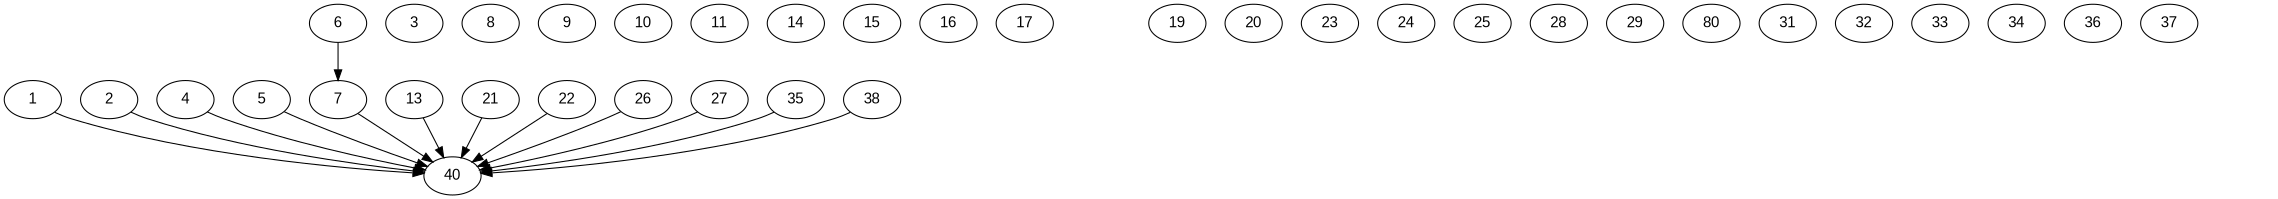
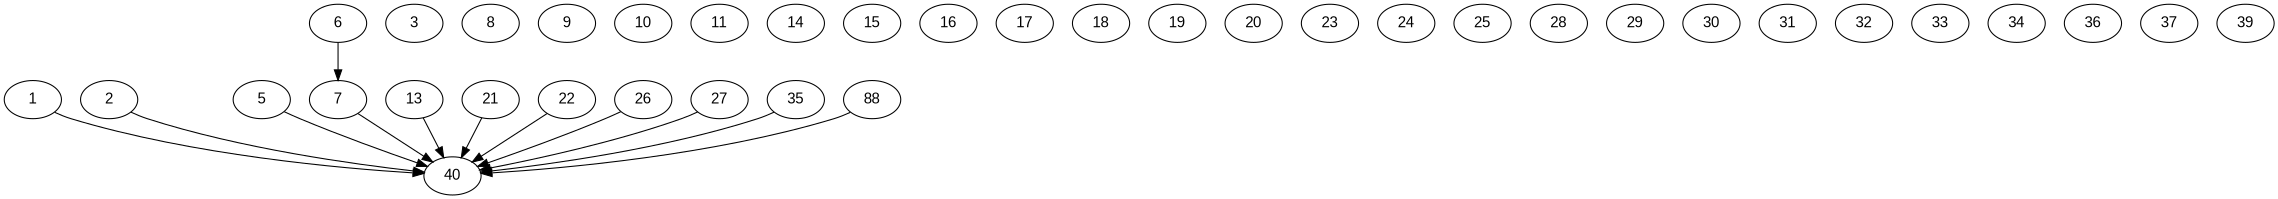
  digraph {
    fontname="Liberation Sans"
    node [alpha=0.01 fontname="Liberation Sans"]
    edge [fontname="Liberation Sans"]
    1 [alpha=0.20 expect_size=15842304]
    40 [alpha=0.04 expect_size=47028224]
    2 [alpha=0.18 expect_size=40498176]
    3 [alpha=0.11 expect_size=13923328]
-   4 [expect_size=22315008]
    5 [alpha=0.04 expect_size=16411648]
    6 [alpha=0.07 expect_size=15084544]
    7 [alpha=0.13 expect_size=15977472]
    8 [alpha=0.16 expect_size=9847808]
    9 [alpha=0.14 expect_size=46843904]
    10 [alpha=0.13 expect_size=51913728]
    11 [alpha=0.17 expect_size=38397952]
    13 [alpha=0.05 expect_size=33652736]
    14 [alpha=0.04 expect_size=12580864]
    15 [alpha=0.10 expect_size=13940736]
    16 [alpha=0.07 expect_size=23526400]
    17 [alpha=0.15 expect_size=40768512]
+   18 [alpha=0.03 expect_size=24685568]
    19 [expect_size=14162944]
    20 [expect_size=47539200]
    21 [alpha=0.06 expect_size=31299584]
    22 [alpha=0.06 expect_size=23676928]
    23 [alpha=0.09 expect_size=13632512]
    24 [alpha=0.00 expect_size=26479616]
    25 [alpha=0.16 expect_size=35140608]
    26 [alpha=0.15 expect_size=11573248]
    27 [alpha=0.20 expect_size=28793856]
    28 [alpha=0.06 expect_size=17603584]
    29 [alpha=0.10 expect_size=25163776]
-   30 [alpha=0.13 expect_size=26530816 label=80]
+   30 [alpha=0.13 expect_size=26530816]
    31 [alpha=0.11 expect_size=28938240]
    32 [alpha=0.03 expect_size=42986496]
    33 [alpha=0.06 expect_size=9556992]
    34 [alpha=0.13 expect_size=31705088]
    35 [alpha=0.03 expect_size=32131072]
    36 [expect_size=22003712]
    37 [alpha=0.14 expect_size=11165696]
-   38 [alpha=0.16 expect_size=10351616]
+   38 [alpha=0.16 expect_size=10351616 label=88]
+   39 [expect_size=24167424]
    1 -> 40
    2 -> 40
-   4 -> 40
    5 -> 40
    6 -> 7
    7 -> 40
    13 -> 40
    21 -> 40
    22 -> 40
    26 -> 40
    27 -> 40
    35 -> 40
    38 -> 40
  }
